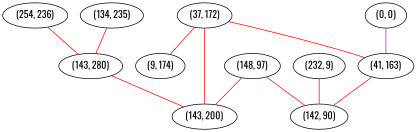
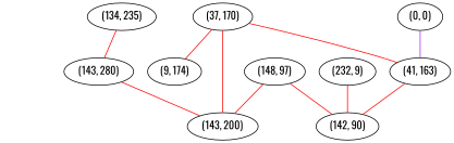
  graph {
    fontname=Oswald
    node [fontname=Oswald]
    edge [color=red fontname=Oswald weight=1]
    n1 [label="(143, 280)"]
-   "(254, 236)"
    n3 [label="(143, 200)"]
    "(0, 0)"
    "(41, 163)"
    "(142, 90)"
-   "(37, 170)" [label="(37, 172)"]
+   "(37, 170)"
    "(9, 174)"
    "(134, 235)"
    "(148, 97)"
    "(232, 9)"
    n1 -- n3
-   "(254, 236)" -- n1
    "(0, 0)" -- "(41, 163)" [color=purple weight=4]
    "(41, 163)" -- "(142, 90)"
    "(37, 170)" -- n3
    "(37, 170)" -- "(41, 163)"
    "(37, 170)" -- "(9, 174)"
    "(134, 235)" -- n1
    "(148, 97)" -- n3
    "(148, 97)" -- "(142, 90)"
    "(232, 9)" -- "(142, 90)"
  }
